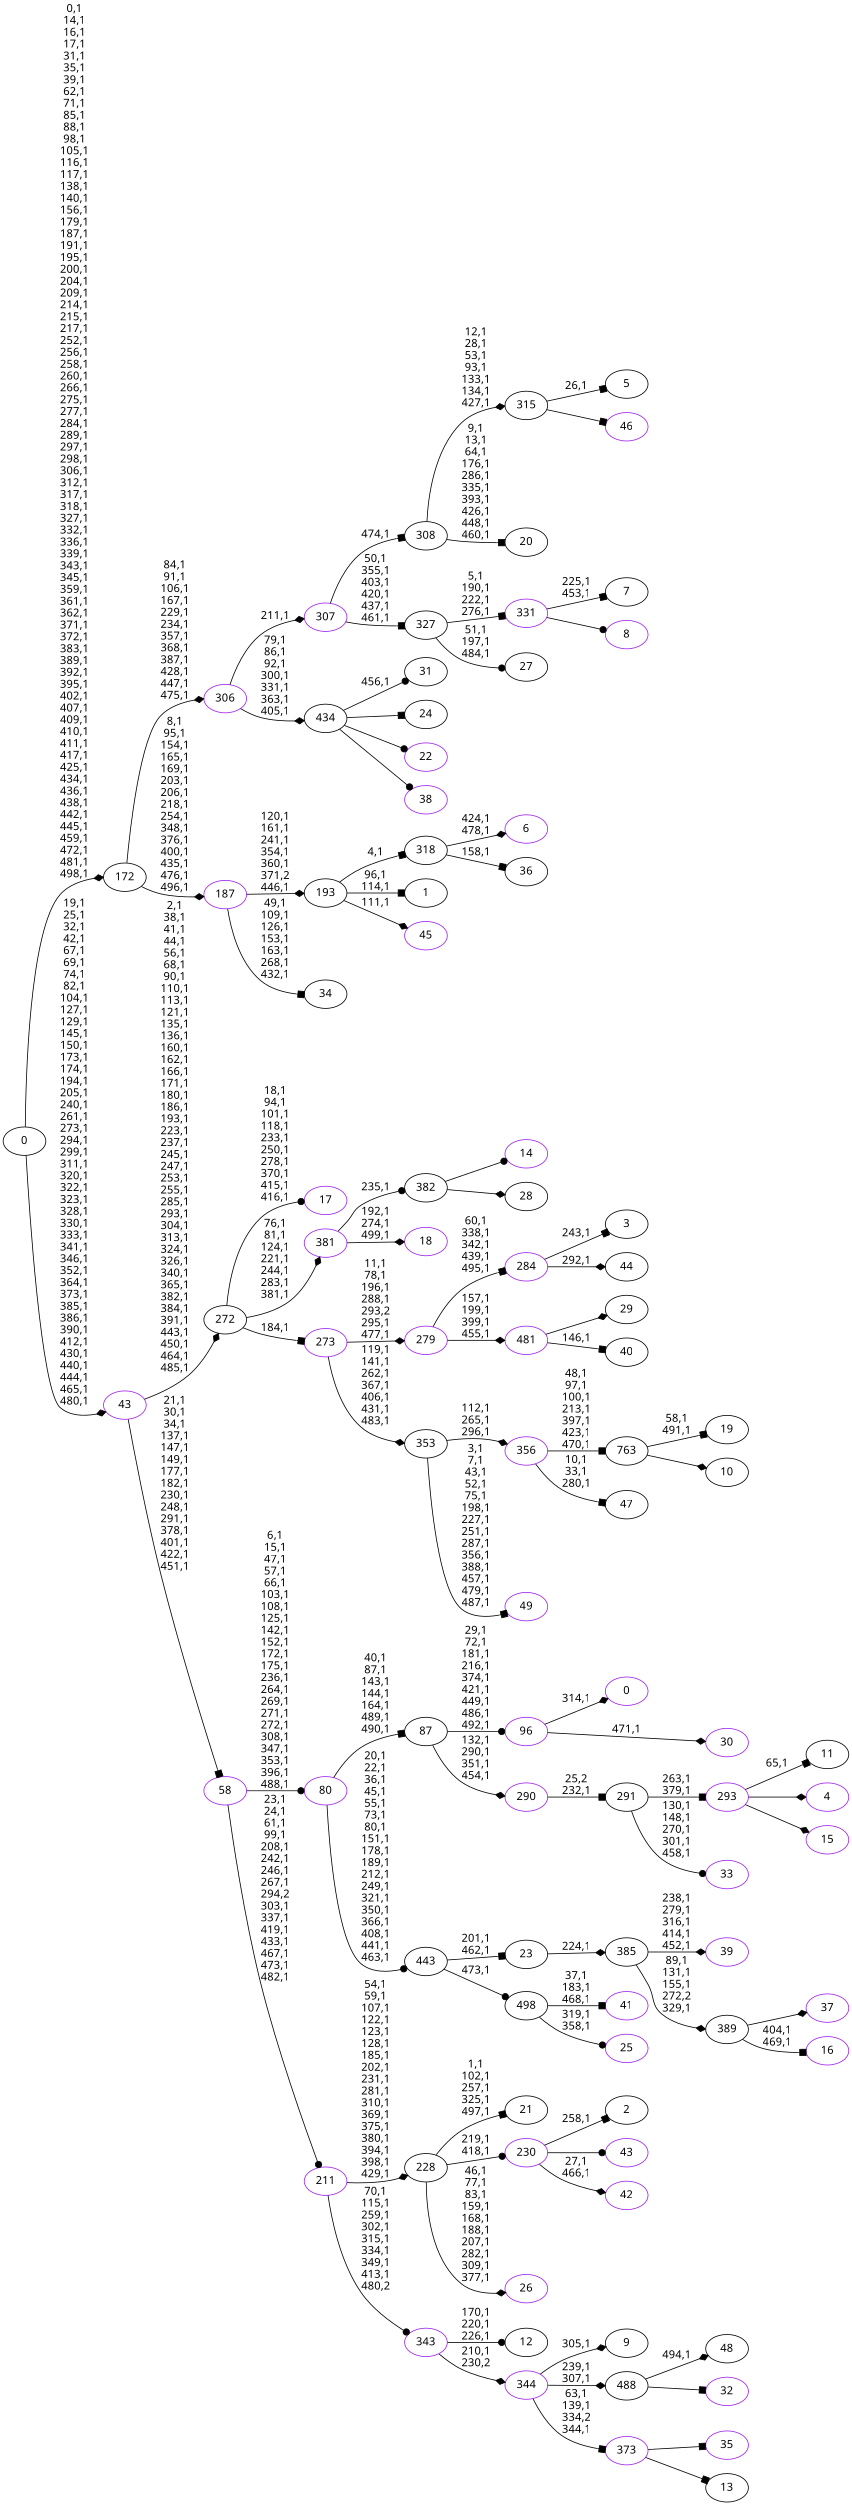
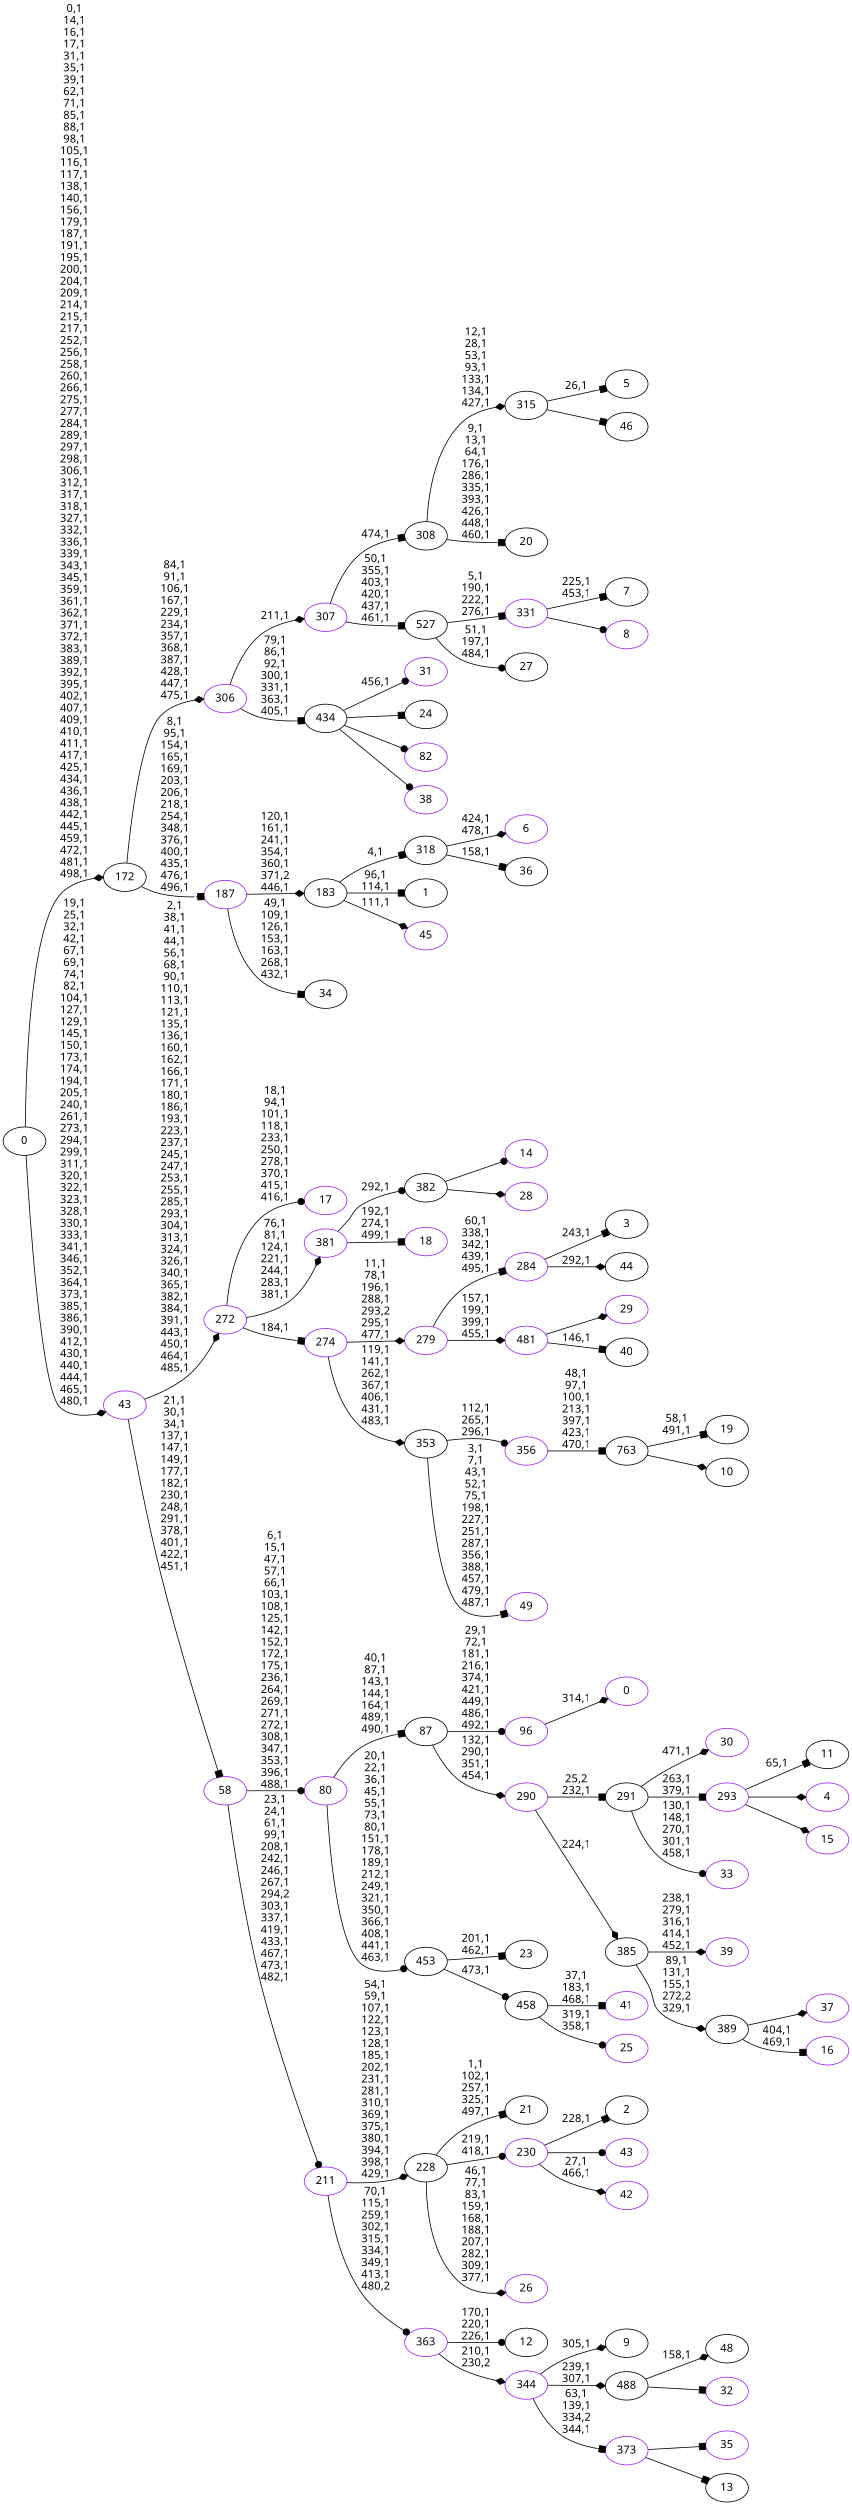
  digraph {
    fontname="Noto Sans"
    rankdir=LR
    node [color=purple fontname="Noto Sans"]
    edge [arrowhead=box fontname="Noto Sans"]
    n1 [label=49]
    n2 [color=black label=48]
-   n3 [color=black label=47]
-   n4 [label=46]
+   n4 [color=black label=46]
    n5 [label=45]
    n6 [color=black label=44]
    n7 [label=43]
    n8 [label=42]
    n9 [label=41]
    n10 [color=black label=40]
    n11 [label=39]
    n12 [label=38]
    n13 [label=37]
    n14 [color=black label=36]
    n15 [label=35]
    n16 [color=black label=34]
    n17 [label=33]
    n18 [label=32]
    488 [color=black]
-   n20 [color=black label=31]
+   n20 [label=31]
    n21 [label=30]
-   n22 [color=black label=29]
+   n22 [label=29]
    481
-   n24 [color=black label=28]
+   n24 [label=28]
    n25 [color=black label=27]
    n26 [label=26]
    n27 [label=25]
-   458 [color=black label=498]
+   458 [color=black]
    n29 [color=black label=24]
    n30 [color=black label=23]
-   453 [color=black label=443]
-   n32 [label=22]
+   453 [color=black]
+   n32 [label=82]
    434 [color=black]
    n34 [color=black label=21]
    n35 [color=black label=20]
    n36 [color=black label=19]
    n37 [label=18]
    n38 [label=17]
    n39 [label=16]
    389 [color=black]
    385 [color=black]
    n42 [label=15]
    n43 [label=14]
    382 [color=black]
    381
    n46 [color=black label=13]
    373
    n48 [color=black label=12]
    n49 [color=black label=11]
    n50 [color=black label=10]
    n51 [color=black label=763]
    356
    353 [color=black]
    n54 [color=black label=9]
    344
-   343
+   343 [label=363]
    n57 [label=8]
    n58 [color=black label=7]
    331
-   327 [color=black]
+   327 [color=black label=527]
    n61 [label=6]
    318 [color=black]
    n63 [color=black label=5]
    315 [color=black]
    308 [color=black]
    307
    306
    n68 [label=4]
    293
    291 [color=black]
    290
    n72 [color=black label=3]
    284
    279
-   273
-   272 [color=black]
+   273 [label=274]
+   272
    n77 [color=black label=2]
    230
    228 [color=black]
    211
    n81 [color=black label=1]
-   193 [color=black]
+   193 [color=black label=183]
    187
    172 [color=black]
    n85 [label=0]
    96
    87 [color=black]
    80
    58
    43
    0 [color=black]
-   488 -> n2 [arrowhead=diamond label="494,1"]
+   488 -> n2 [arrowhead=diamond label="158,1"]
    488 -> n18
    481 -> n10 [label="146,1"]
    481 -> n22 [arrowhead=diamond]
    458 -> n9 [label="37,1\n183,1\n468,1"]
    458 -> n27 [arrowhead=dot label="319,1\n358,1"]
    453 -> 458 [arrowhead=dot label="473,1"]
    453 -> n30 [label="201,1\n462,1"]
    434 -> n12 [arrowhead=dot]
    434 -> n20 [arrowhead=dot label="456,1"]
    434 -> n29
    434 -> n32 [arrowhead=dot]
    389 -> n13 [arrowhead=diamond]
    389 -> n39 [label="404,1\n469,1"]
    385 -> n11 [arrowhead=diamond label="238,1\n279,1\n316,1\n414,1\n452,1"]
    385 -> 389 [arrowhead=diamond label="89,1\n131,1\n155,1\n272,2\n329,1"]
    382 -> n24 [arrowhead=diamond]
    382 -> n43 [arrowhead=dot]
-   381 -> n37 [arrowhead=diamond label="192,1\n274,1\n499,1"]
-   381 -> 382 [arrowhead=dot label="235,1"]
+   381 -> n37 [label="192,1\n274,1\n499,1"]
+   381 -> 382 [arrowhead=dot label="292,1"]
    373 -> n15
    373 -> n46
    n51 -> n36 [label="58,1\n491,1"]
    n51 -> n50 [arrowhead=diamond]
-   356 -> n3 [label="10,1\n33,1\n280,1"]
    356 -> n51 [label="48,1\n97,1\n100,1\n213,1\n397,1\n423,1\n470,1"]
    353 -> n1 [label="3,1\n7,1\n43,1\n52,1\n75,1\n198,1\n227,1\n251,1\n287,1\n356,1\n388,1\n457,1\n479,1\n487,1"]
-   353 -> 356 [arrowhead=diamond label="112,1\n265,1\n296,1"]
+   353 -> 356 [arrowhead=dot label="112,1\n265,1\n296,1"]
    344 -> 488 [arrowhead=diamond label="239,1\n307,1"]
    344 -> 373 [label="63,1\n139,1\n334,2\n344,1"]
    344 -> n54 [arrowhead=diamond label="305,1"]
    343 -> n48 [arrowhead=dot label="170,1\n220,1\n226,1"]
    343 -> 344 [arrowhead=diamond label="210,1\n230,2"]
    331 -> n57 [arrowhead=dot]
    331 -> n58 [label="225,1\n453,1"]
    327 -> n25 [arrowhead=dot label="51,1\n197,1\n484,1"]
    327 -> 331 [label="5,1\n190,1\n222,1\n276,1"]
    318 -> n14 [label="158,1"]
    318 -> n61 [arrowhead=diamond label="424,1\n478,1"]
    315 -> n4
    315 -> n63 [label="26,1"]
    308 -> n35 [label="9,1\n13,1\n64,1\n176,1\n286,1\n335,1\n393,1\n426,1\n448,1\n460,1"]
    308 -> 315 [arrowhead=diamond label="12,1\n28,1\n53,1\n93,1\n133,1\n134,1\n427,1"]
    307 -> 327 [label="50,1\n355,1\n403,1\n420,1\n437,1\n461,1"]
    307 -> 308 [label="474,1"]
-   306 -> 434 [arrowhead=diamond label="79,1\n86,1\n92,1\n300,1\n331,1\n363,1\n405,1"]
+   306 -> 434 [label="79,1\n86,1\n92,1\n300,1\n331,1\n363,1\n405,1"]
    306 -> 307 [arrowhead=diamond label="211,1"]
    293 -> n42 [arrowhead=diamond]
    293 -> n49 [label="65,1"]
    293 -> n68 [arrowhead=diamond]
    291 -> n17 [arrowhead=dot label="130,1\n148,1\n270,1\n301,1\n458,1"]
    291 -> 293 [label="263,1\n379,1"]
-   n30 -> 385 [arrowhead=diamond label="224,1"]
+   290 -> 385 [arrowhead=diamond label="224,1"]
    290 -> 291 [label="25,2\n232,1"]
    284 -> n6 [arrowhead=diamond label="292,1"]
    284 -> n72 [label="243,1"]
    279 -> 481 [arrowhead=diamond label="157,1\n199,1\n399,1\n455,1"]
    279 -> 284 [label="60,1\n338,1\n342,1\n439,1\n495,1"]
    273 -> 353 [arrowhead=diamond label="119,1\n141,1\n262,1\n367,1\n406,1\n431,1\n483,1"]
    273 -> 279 [arrowhead=diamond label="11,1\n78,1\n196,1\n288,1\n293,2\n295,1\n477,1"]
    272 -> n38 [arrowhead=dot label="18,1\n94,1\n101,1\n118,1\n233,1\n250,1\n278,1\n370,1\n415,1\n416,1"]
    272 -> 381 [arrowhead=diamond label="76,1\n81,1\n124,1\n221,1\n244,1\n283,1\n381,1"]
    272 -> 273 [label="184,1"]
    230 -> n7 [arrowhead=dot]
    230 -> n8 [arrowhead=diamond label="27,1\n466,1"]
-   230 -> n77 [label="258,1"]
+   230 -> n77 [label="228,1"]
    228 -> n26 [arrowhead=diamond label="46,1\n77,1\n83,1\n159,1\n168,1\n188,1\n207,1\n282,1\n309,1\n377,1"]
    228 -> n34 [label="1,1\n102,1\n257,1\n325,1\n497,1"]
    228 -> 230 [arrowhead=dot label="219,1\n418,1"]
    211 -> 343 [arrowhead=dot label="70,1\n115,1\n259,1\n302,1\n315,1\n334,1\n349,1\n413,1\n480,2"]
    211 -> 228 [arrowhead=diamond label="54,1\n59,1\n107,1\n122,1\n123,1\n128,1\n185,1\n202,1\n231,1\n281,1\n310,1\n369,1\n375,1\n380,1\n394,1\n398,1\n429,1"]
    193 -> n5 [arrowhead=diamond label="111,1"]
    193 -> 318 [label="4,1"]
    193 -> n81 [label="96,1\n114,1"]
    187 -> n16 [label="49,1\n109,1\n126,1\n153,1\n163,1\n268,1\n432,1"]
    187 -> 193 [arrowhead=diamond label="120,1\n161,1\n241,1\n354,1\n360,1\n371,2\n446,1"]
    172 -> 306 [arrowhead=diamond label="84,1\n91,1\n106,1\n167,1\n229,1\n234,1\n357,1\n368,1\n387,1\n428,1\n447,1\n475,1"]
-   172 -> 187 [arrowhead=diamond label="8,1\n95,1\n154,1\n165,1\n169,1\n203,1\n206,1\n218,1\n254,1\n348,1\n376,1\n400,1\n435,1\n476,1\n496,1"]
-   96 -> n21 [arrowhead=diamond label="471,1"]
+   172 -> 187 [label="8,1\n95,1\n154,1\n165,1\n169,1\n203,1\n206,1\n218,1\n254,1\n348,1\n376,1\n400,1\n435,1\n476,1\n496,1"]
+   291 -> n21 [arrowhead=diamond label="471,1"]
    96 -> n85 [arrowhead=diamond label="314,1"]
    87 -> 290 [arrowhead=diamond label="132,1\n290,1\n351,1\n454,1"]
    87 -> 96 [arrowhead=dot label="29,1\n72,1\n181,1\n216,1\n374,1\n421,1\n449,1\n486,1\n492,1"]
    80 -> 453 [arrowhead=dot label="20,1\n22,1\n36,1\n45,1\n55,1\n73,1\n80,1\n151,1\n178,1\n189,1\n212,1\n249,1\n321,1\n350,1\n366,1\n408,1\n441,1\n463,1"]
    80 -> 87 [label="40,1\n87,1\n143,1\n144,1\n164,1\n489,1\n490,1"]
    58 -> 211 [arrowhead=dot label="23,1\n24,1\n61,1\n99,1\n208,1\n242,1\n246,1\n267,1\n294,2\n303,1\n337,1\n419,1\n433,1\n467,1\n473,1\n482,1"]
    58 -> 80 [arrowhead=dot label="6,1\n15,1\n47,1\n57,1\n66,1\n103,1\n108,1\n125,1\n142,1\n152,1\n172,1\n175,1\n236,1\n264,1\n269,1\n271,1\n272,1\n308,1\n347,1\n353,1\n396,1\n488,1"]
    43 -> 272 [arrowhead=diamond label="2,1\n38,1\n41,1\n44,1\n56,1\n68,1\n90,1\n110,1\n113,1\n121,1\n135,1\n136,1\n160,1\n162,1\n166,1\n171,1\n180,1\n186,1\n193,1\n223,1\n237,1\n245,1\n247,1\n253,1\n255,1\n285,1\n293,1\n304,1\n313,1\n324,1\n326,1\n340,1\n365,1\n382,1\n384,1\n391,1\n443,1\n450,1\n464,1\n485,1"]
    43 -> 58 [label="21,1\n30,1\n34,1\n137,1\n147,1\n149,1\n177,1\n182,1\n230,1\n248,1\n291,1\n378,1\n401,1\n422,1\n451,1"]
    0 -> 172 [arrowhead=diamond label="0,1\n14,1\n16,1\n17,1\n31,1\n35,1\n39,1\n62,1\n71,1\n85,1\n88,1\n98,1\n105,1\n116,1\n117,1\n138,1\n140,1\n156,1\n179,1\n187,1\n191,1\n195,1\n200,1\n204,1\n209,1\n214,1\n215,1\n217,1\n252,1\n256,1\n258,1\n260,1\n266,1\n275,1\n277,1\n284,1\n289,1\n297,1\n298,1\n306,1\n312,1\n317,1\n318,1\n327,1\n332,1\n336,1\n339,1\n343,1\n345,1\n359,1\n361,1\n362,1\n371,1\n372,1\n383,1\n389,1\n392,1\n395,1\n402,1\n407,1\n409,1\n410,1\n411,1\n417,1\n425,1\n434,1\n436,1\n438,1\n442,1\n445,1\n459,1\n472,1\n481,1\n498,1"]
    0 -> 43 [arrowhead=diamond label="19,1\n25,1\n32,1\n42,1\n67,1\n69,1\n74,1\n82,1\n104,1\n127,1\n129,1\n145,1\n150,1\n173,1\n174,1\n194,1\n205,1\n240,1\n261,1\n273,1\n294,1\n299,1\n311,1\n320,1\n322,1\n323,1\n328,1\n330,1\n333,1\n341,1\n346,1\n352,1\n364,1\n373,1\n385,1\n386,1\n390,1\n412,1\n430,1\n440,1\n444,1\n465,1\n480,1"]
  }
